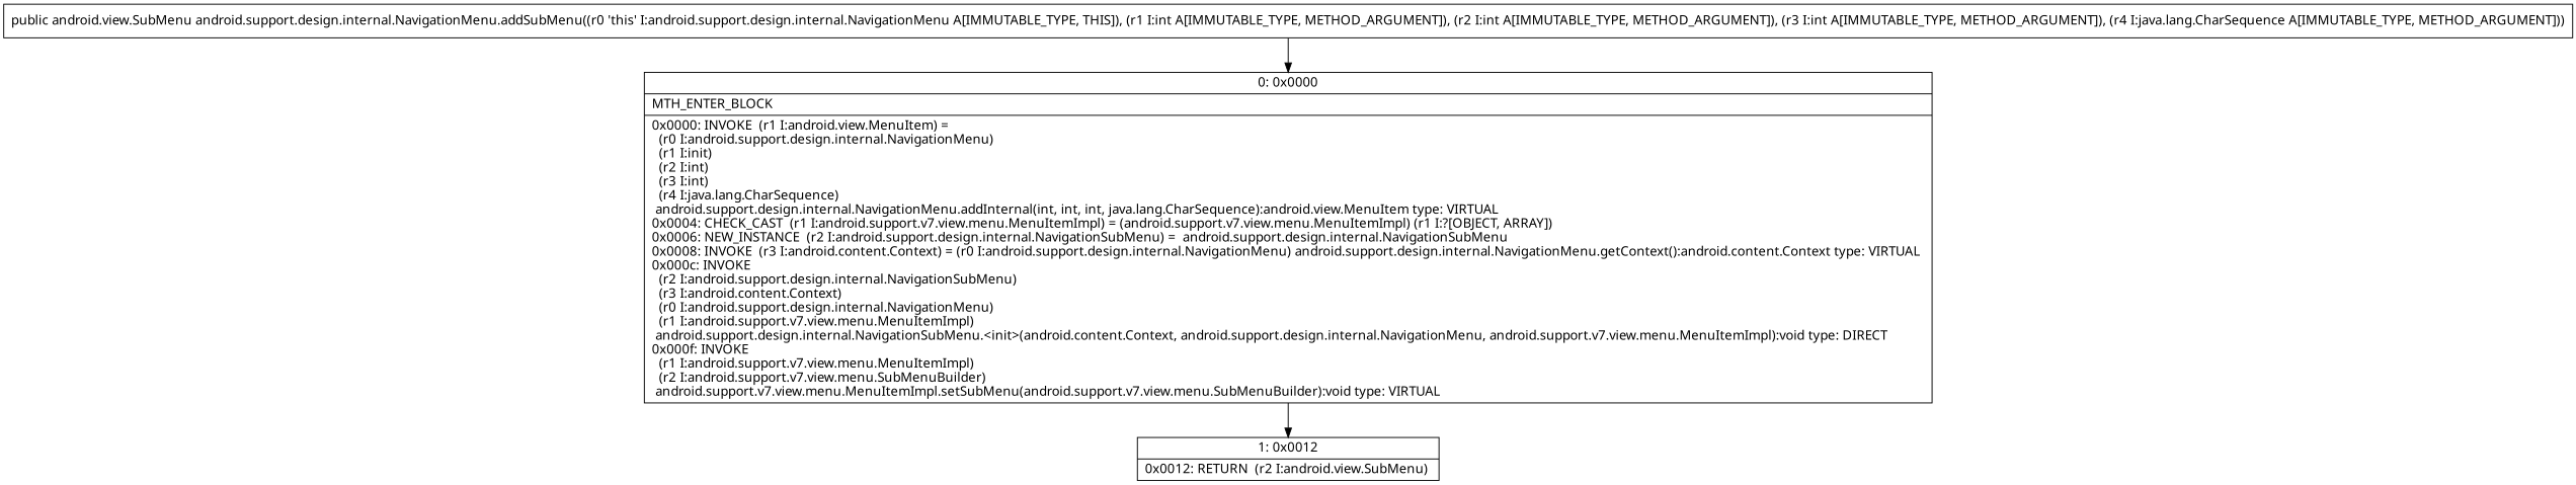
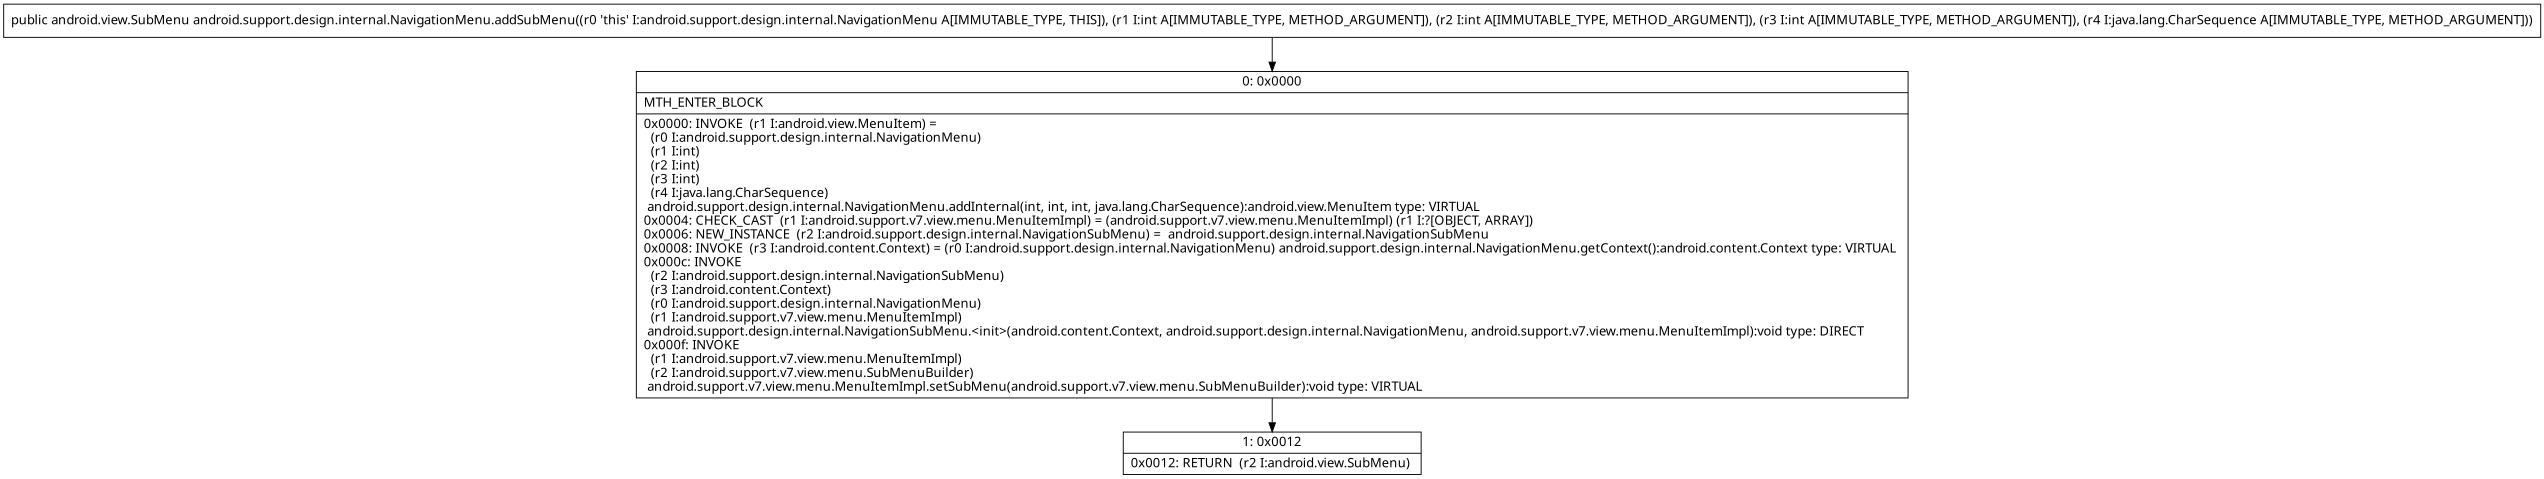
  digraph {
    fontname="Noto Sans"
    node [shape=record fontname="Noto Sans"]
    edge [fontname="Noto Sans"]
-   n1 [label="{0\:\ 0x0000|MTH_ENTER_BLOCK\l|0x0000: INVOKE  (r1 I:android.view.MenuItem) = \l  (r0 I:android.support.design.internal.NavigationMenu)\l  (r1 I:init)\l  (r2 I:int)\l  (r3 I:int)\l  (r4 I:java.lang.CharSequence)\l android.support.design.internal.NavigationMenu.addInternal(int, int, int, java.lang.CharSequence):android.view.MenuItem type: VIRTUAL \l0x0004: CHECK_CAST  (r1 I:android.support.v7.view.menu.MenuItemImpl) = (android.support.v7.view.menu.MenuItemImpl) (r1 I:?[OBJECT, ARRAY]) \l0x0006: NEW_INSTANCE  (r2 I:android.support.design.internal.NavigationSubMenu) =  android.support.design.internal.NavigationSubMenu \l0x0008: INVOKE  (r3 I:android.content.Context) = (r0 I:android.support.design.internal.NavigationMenu) android.support.design.internal.NavigationMenu.getContext():android.content.Context type: VIRTUAL \l0x000c: INVOKE  \l  (r2 I:android.support.design.internal.NavigationSubMenu)\l  (r3 I:android.content.Context)\l  (r0 I:android.support.design.internal.NavigationMenu)\l  (r1 I:android.support.v7.view.menu.MenuItemImpl)\l android.support.design.internal.NavigationSubMenu.\<init\>(android.content.Context, android.support.design.internal.NavigationMenu, android.support.v7.view.menu.MenuItemImpl):void type: DIRECT \l0x000f: INVOKE  \l  (r1 I:android.support.v7.view.menu.MenuItemImpl)\l  (r2 I:android.support.v7.view.menu.SubMenuBuilder)\l android.support.v7.view.menu.MenuItemImpl.setSubMenu(android.support.v7.view.menu.SubMenuBuilder):void type: VIRTUAL \l}"]
+   n1 [label="{0\:\ 0x0000|MTH_ENTER_BLOCK\l|0x0000: INVOKE  (r1 I:android.view.MenuItem) = \l  (r0 I:android.support.design.internal.NavigationMenu)\l  (r1 I:int)\l  (r2 I:int)\l  (r3 I:int)\l  (r4 I:java.lang.CharSequence)\l android.support.design.internal.NavigationMenu.addInternal(int, int, int, java.lang.CharSequence):android.view.MenuItem type: VIRTUAL \l0x0004: CHECK_CAST  (r1 I:android.support.v7.view.menu.MenuItemImpl) = (android.support.v7.view.menu.MenuItemImpl) (r1 I:?[OBJECT, ARRAY]) \l0x0006: NEW_INSTANCE  (r2 I:android.support.design.internal.NavigationSubMenu) =  android.support.design.internal.NavigationSubMenu \l0x0008: INVOKE  (r3 I:android.content.Context) = (r0 I:android.support.design.internal.NavigationMenu) android.support.design.internal.NavigationMenu.getContext():android.content.Context type: VIRTUAL \l0x000c: INVOKE  \l  (r2 I:android.support.design.internal.NavigationSubMenu)\l  (r3 I:android.content.Context)\l  (r0 I:android.support.design.internal.NavigationMenu)\l  (r1 I:android.support.v7.view.menu.MenuItemImpl)\l android.support.design.internal.NavigationSubMenu.\<init\>(android.content.Context, android.support.design.internal.NavigationMenu, android.support.v7.view.menu.MenuItemImpl):void type: DIRECT \l0x000f: INVOKE  \l  (r1 I:android.support.v7.view.menu.MenuItemImpl)\l  (r2 I:android.support.v7.view.menu.SubMenuBuilder)\l android.support.v7.view.menu.MenuItemImpl.setSubMenu(android.support.v7.view.menu.SubMenuBuilder):void type: VIRTUAL \l}"]
    n2 [label="{1\:\ 0x0012|0x0012: RETURN  (r2 I:android.view.SubMenu) \l}"]
    n3 [label="{public android.view.SubMenu android.support.design.internal.NavigationMenu.addSubMenu((r0 'this' I:android.support.design.internal.NavigationMenu A[IMMUTABLE_TYPE, THIS]), (r1 I:int A[IMMUTABLE_TYPE, METHOD_ARGUMENT]), (r2 I:int A[IMMUTABLE_TYPE, METHOD_ARGUMENT]), (r3 I:int A[IMMUTABLE_TYPE, METHOD_ARGUMENT]), (r4 I:java.lang.CharSequence A[IMMUTABLE_TYPE, METHOD_ARGUMENT])) }"]
    n1 -> n2
    n3 -> n1
  }
